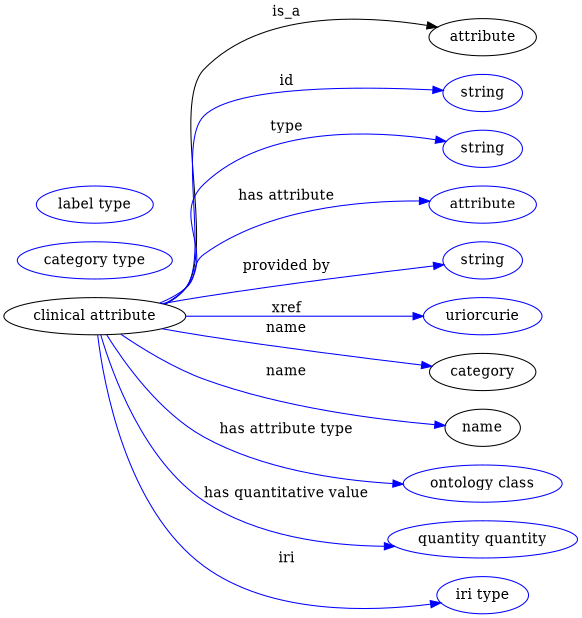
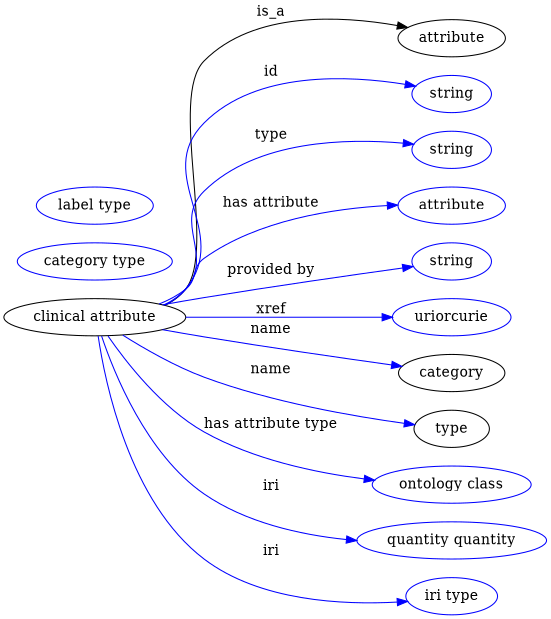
  digraph {
    rankdir=LR
    node [color=blue]
    edge [color=blue style=solid]
    n1 [height=0.5 label="clinical attribute" width=2.4373 color=""]
    attribute [height=0.5 width=1.4443 color=""]
    n3 [height=0.5 label=string width=1.0652]
    n4 [height=0.5 label=string width=1.0652]
    n5 [height=0.5 label=attribute width=1.4443]
    n6 [height=0.5 label=string width=1.0652]
    n7 [height=0.5 label=uriorcurie width=1.5887]
    category [height=0.5 width=1.4263 color=""]
-   name [height=0.5 width=1.011 color=""]
+   name [height=0.5 width=1.011 label=type color=""]
    n10 [height=0.5 label="ontology class" width=2.1304]
    n11 [height=0.5 label="quantity quantity" width=2.1484]
    n12 [height=0.5 label="iri type" width=1.2277]
    n13 [height=0.5 label="category type" width=2.0762]
    n14 [height=0.5 label="label type" width=1.5707]
    n1 -> attribute [label=is_a color="" style=""]
    n1 -> n3 [label=id]
    n1 -> n4 [label=type]
    n1 -> n5 [label="has attribute"]
    n1 -> n6 [label="provided by"]
    n1 -> n7 [label=xref]
    n1 -> category [label=name]
    n1 -> name [label=name]
    n1 -> n10 [label="has attribute type"]
-   n1 -> n11 [label="has quantitative value"]
+   n1 -> n11 [label=iri]
    n1 -> n12 [label=iri]
  }
